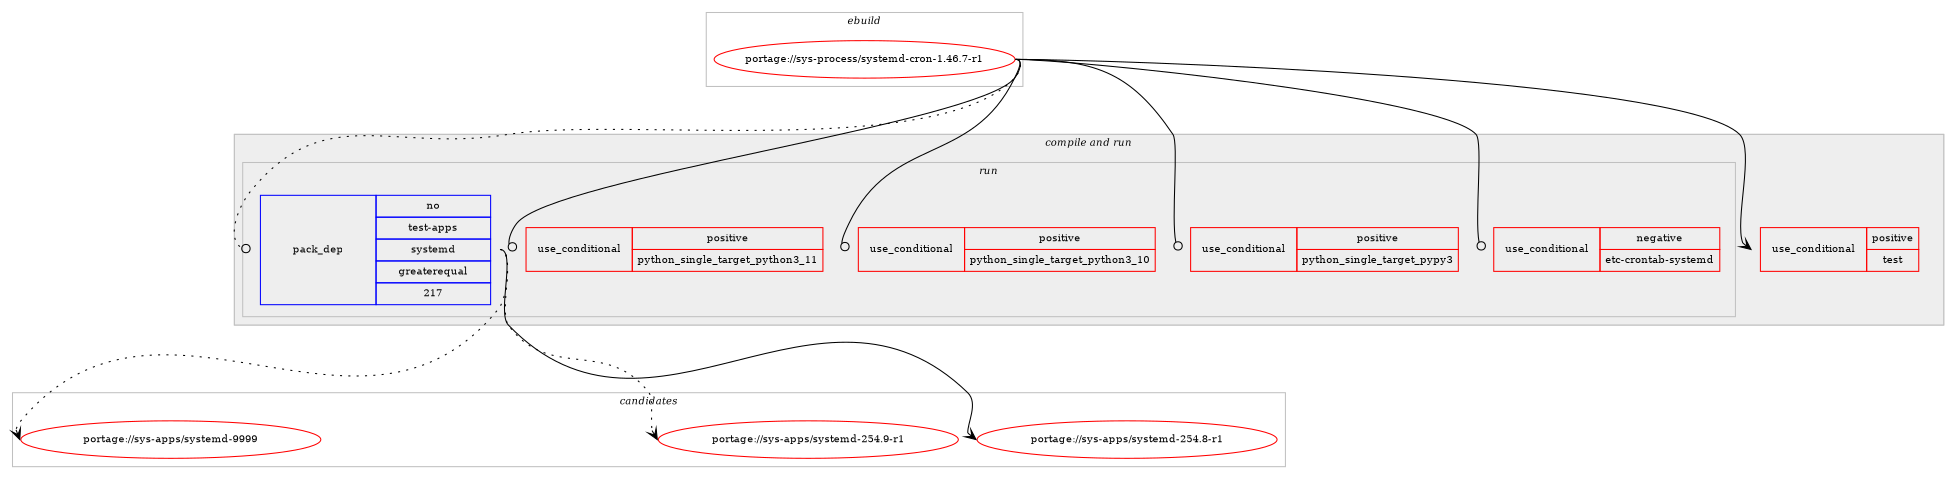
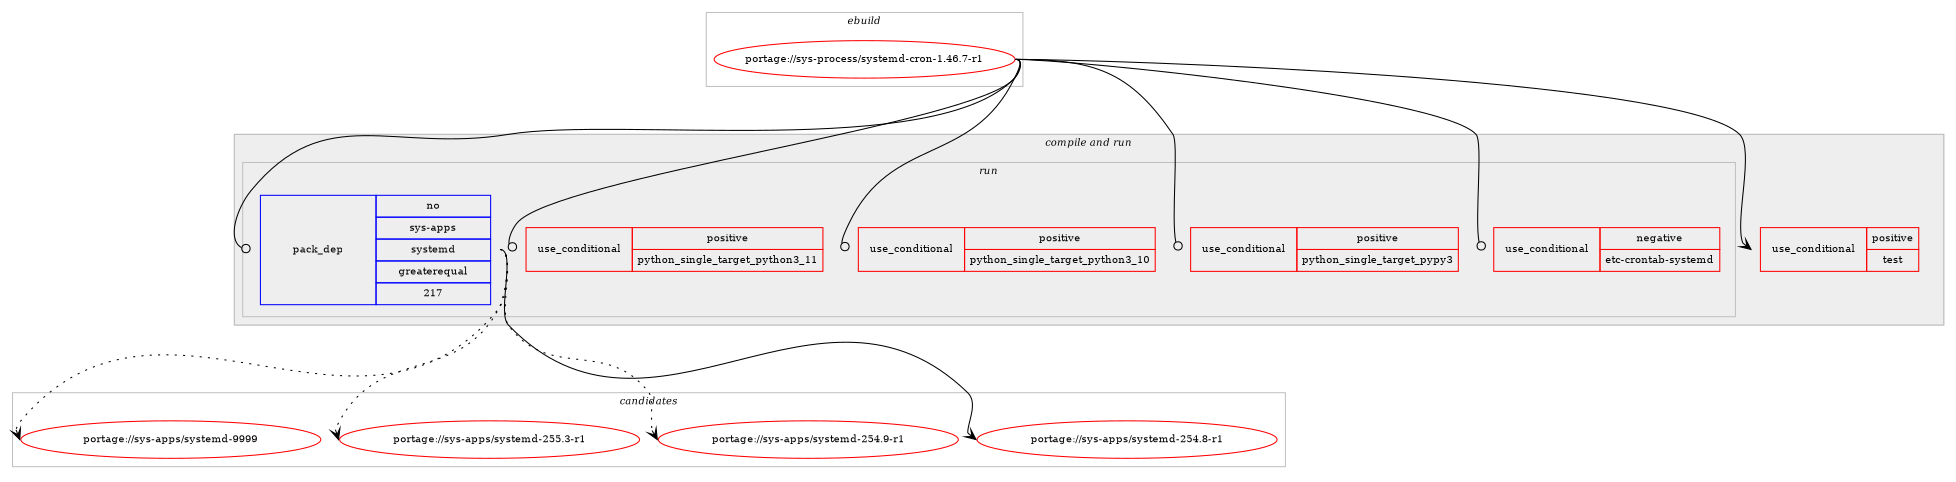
  digraph {
    compound=true
    concentrate=true
    fontname="DejaVu Serif"
    fontsize=10
    newrank=true
    rankdir=TB
    ranksep=1.5
    node [color=red fontname="DejaVu Serif" fontsize=10 shape=none]
    edge [arrowhead=vee fontname="DejaVu Serif" headport=w style=solid tailport=e weight=20]
    n1 [label="portage://sys-process/systemd-cron-1.46.7-r1" width=4 shape=""]
    n2 [label=<<TABLE BORDER="0" CELLBORDER="1" CELLSPACING="0" CELLPADDING="4"><TR><TD ROWSPAN="3" CELLPADDING="10">use_conditional</TD></TR><TR><TD>positive</TD></TR><TR><TD>test</TD></TR></TABLE>>]
    n3 [label=<<TABLE BORDER="0" CELLBORDER="1" CELLSPACING="0" CELLPADDING="4"><TR><TD ROWSPAN="3" CELLPADDING="10">use_conditional</TD></TR><TR><TD>negative</TD></TR><TR><TD>etc-crontab-systemd</TD></TR></TABLE>>]
    n4 [label=<<TABLE BORDER="0" CELLBORDER="1" CELLSPACING="0" CELLPADDING="4"><TR><TD ROWSPAN="3" CELLPADDING="10">use_conditional</TD></TR><TR><TD>positive</TD></TR><TR><TD>python_single_target_pypy3</TD></TR></TABLE>>]
    n5 [label=<<TABLE BORDER="0" CELLBORDER="1" CELLSPACING="0" CELLPADDING="4"><TR><TD ROWSPAN="3" CELLPADDING="10">use_conditional</TD></TR><TR><TD>positive</TD></TR><TR><TD>python_single_target_python3_10</TD></TR></TABLE>>]
    n6 [label=<<TABLE BORDER="0" CELLBORDER="1" CELLSPACING="0" CELLPADDING="4"><TR><TD ROWSPAN="3" CELLPADDING="10">use_conditional</TD></TR><TR><TD>positive</TD></TR><TR><TD>python_single_target_python3_11</TD></TR></TABLE>>]
-   n7 [color=blue label=<<TABLE BORDER="0" CELLBORDER="1" CELLSPACING="0" CELLPADDING="4" WIDTH="220"><TR><TD ROWSPAN="6" CELLPADDING="30">pack_dep</TD></TR><TR><TD WIDTH="110">no</TD></TR><TR><TD>test-apps</TD></TR><TR><TD>systemd</TD></TR><TR><TD>greaterequal</TD></TR><TR><TD>217</TD></TR></TABLE>>]
+   n7 [color=blue label=<<TABLE BORDER="0" CELLBORDER="1" CELLSPACING="0" CELLPADDING="4" WIDTH="220"><TR><TD ROWSPAN="6" CELLPADDING="30">pack_dep</TD></TR><TR><TD WIDTH="110">no</TD></TR><TR><TD>sys-apps</TD></TR><TR><TD>systemd</TD></TR><TR><TD>greaterequal</TD></TR><TR><TD>217</TD></TR></TABLE>>]
    n8 [label="portage://sys-apps/systemd-254.8-r1" width=4 shape=""]
    n9 [label="portage://sys-apps/systemd-254.9-r1" width=4 shape=""]
+   n10 [label="portage://sys-apps/systemd-255.3-r1" width=4 shape=""]
    n11 [label="portage://sys-apps/systemd-9999" width=4 shape=""]
    subgraph cluster_1 {
      color=gray
      label=<<i>ebuild</i>>
      rank=same
      n1
    }
    subgraph cluster_2 {
      color=gray
      label=<<i>dependencies</i>>
      subgraph cluster_3 {
        color=gray
        fillcolor="#eeeeee"
        label=<<i>compile</i>>
        style=filled
        subgraph sub_4 {
          color=gray
          fillcolor="#eeeeee"
          label=<<i>compile</i>>
          style=filled
          n2
        }
      }
      subgraph cluster_5 {
        color=gray
        fillcolor="#eeeeee"
        label=<<i>compile and run</i>>
        style=filled
      }
      subgraph cluster_6 {
        color=gray
        fillcolor="#eeeeee"
        label=<<i>run</i>>
        style=filled
        subgraph sub_7 {
          color=gray
          fillcolor="#eeeeee"
          label=<<i>run</i>>
          style=filled
          n3
        }
        subgraph sub_8 {
          color=gray
          fillcolor="#eeeeee"
          label=<<i>run</i>>
          style=filled
          n4
        }
        subgraph sub_9 {
          color=gray
          fillcolor="#eeeeee"
          label=<<i>run</i>>
          style=filled
          n5
        }
        subgraph sub_10 {
          color=gray
          fillcolor="#eeeeee"
          label=<<i>run</i>>
          style=filled
          n6
        }
        subgraph sub_11 {
          color=gray
          fillcolor="#eeeeee"
          label=<<i>run</i>>
          style=filled
          n7
        }
      }
    }
    subgraph cluster_12 {
      color=gray
      label=<<i>candidates</i>>
      rank=same
      subgraph sub_13 {
        color=black
        label=<<i>candidates</i>>
        nodesep=1
        rank=same
        n8
        n9
+       n10
        n11
      }
    }
    n1 -> n2
    n1 -> n3 [arrowhead=odot]
    n1 -> n4 [arrowhead=odot]
    n1 -> n5 [arrowhead=odot]
    n1 -> n6 [arrowhead=odot]
-   n1 -> n7 [arrowhead=odot style=dotted]
+   n1 -> n7 [arrowhead=odot]
    n7 -> n8 [weight=100]
    n7 -> n9 [style=dotted weight=100]
+   n7 -> n10 [style=dotted weight=100]
    n7 -> n11 [style=dotted weight=100]
  }
